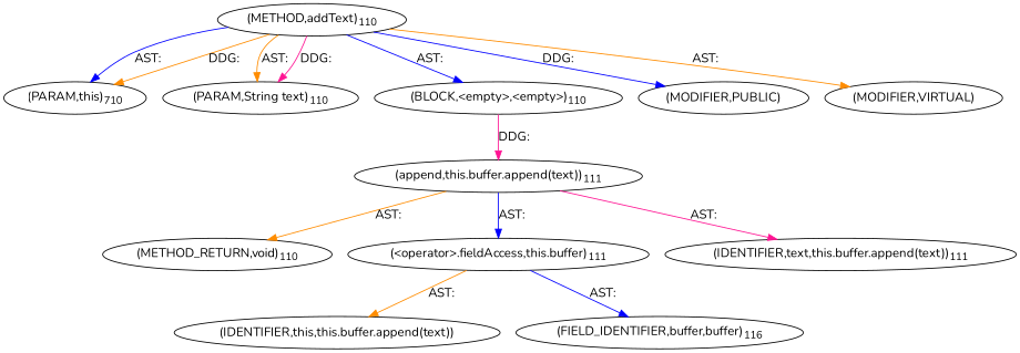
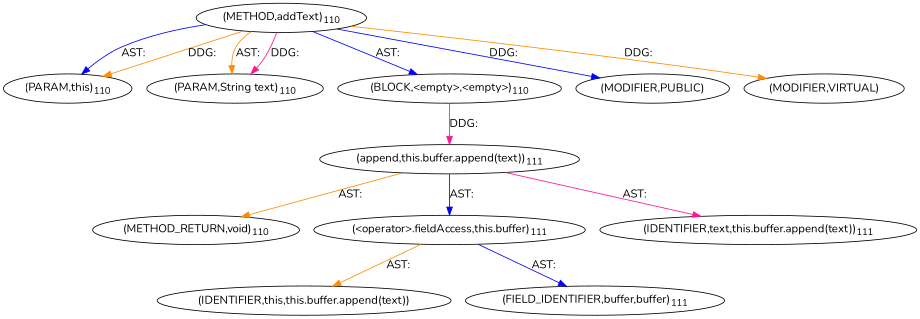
  digraph {
    fontname=Nunito
    node [fontname=Nunito]
    edge [color=blue fontname=Nunito]
    n1 [label=<(METHOD,addText)<SUB>110</SUB>>]
-   n2 [label=<(PARAM,this)<SUB>710</SUB>>]
+   n2 [label=<(PARAM,this)<SUB>110</SUB>>]
    n3 [label=<(PARAM,String text)<SUB>110</SUB>>]
    n4 [label=<(BLOCK,&lt;empty&gt;,&lt;empty&gt;)<SUB>110</SUB>>]
    n5 [label=<(MODIFIER,PUBLIC)>]
    n6 [label=<(MODIFIER,VIRTUAL)>]
    n7 [label=<(append,this.buffer.append(text))<SUB>111</SUB>>]
    n8 [label=<(METHOD_RETURN,void)<SUB>110</SUB>>]
    n9 [label=<(&lt;operator&gt;.fieldAccess,this.buffer)<SUB>111</SUB>>]
    n10 [label=<(IDENTIFIER,text,this.buffer.append(text))<SUB>111</SUB>>]
    n11 [label=<(IDENTIFIER,this,this.buffer.append(text))>]
-   n12 [label=<(FIELD_IDENTIFIER,buffer,buffer)<SUB>116</SUB>>]
+   n12 [label=<(FIELD_IDENTIFIER,buffer,buffer)<SUB>111</SUB>>]
    n1 -> n2 [label="AST: "]
    n1 -> n2 [color=darkorange label="DDG: "]
    n1 -> n3 [color=darkorange label="AST: "]
    n1 -> n3 [color=deeppink label="DDG: "]
    n1 -> n4 [label="AST: "]
    n1 -> n5 [label="DDG: "]
-   n1 -> n6 [color=darkorange label="AST: "]
+   n1 -> n6 [color=darkorange label="DDG: "]
    n4 -> n7 [color=deeppink label="DDG: "]
    n7 -> n8 [color=darkorange label="AST: "]
    n7 -> n9 [label="AST: "]
    n7 -> n10 [color=deeppink label="AST: "]
    n9 -> n11 [color=darkorange label="AST: "]
    n9 -> n12 [label="AST: "]
  }
